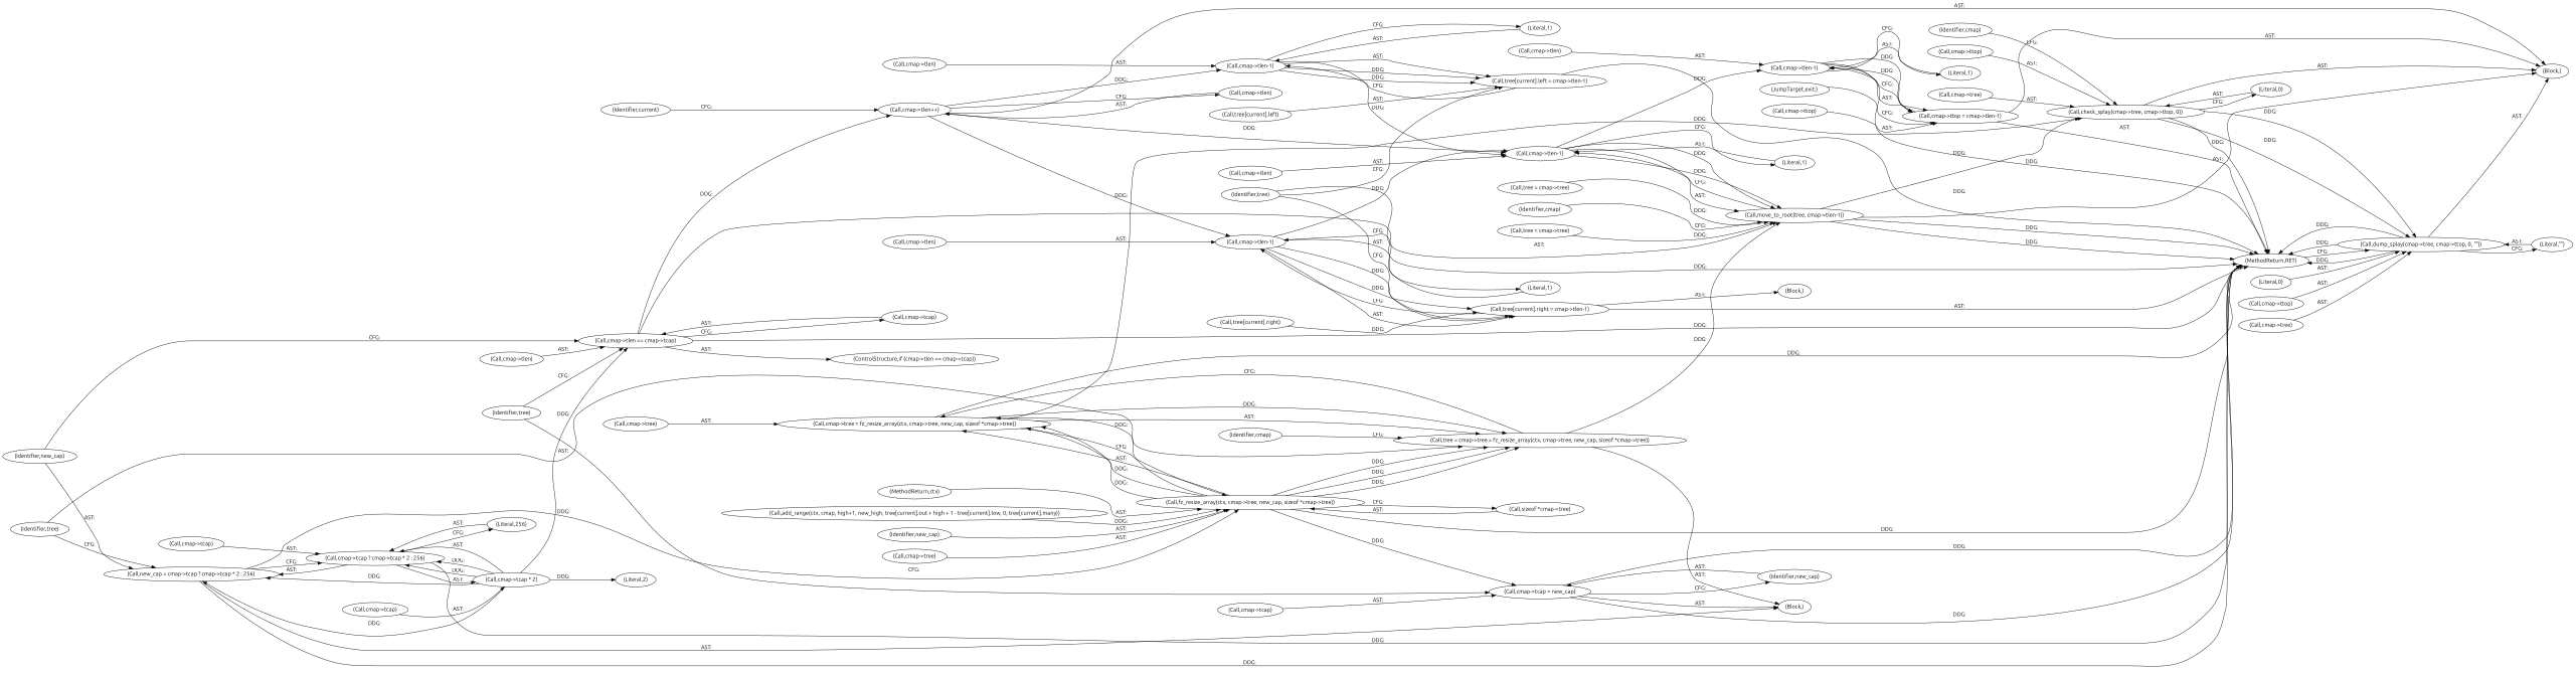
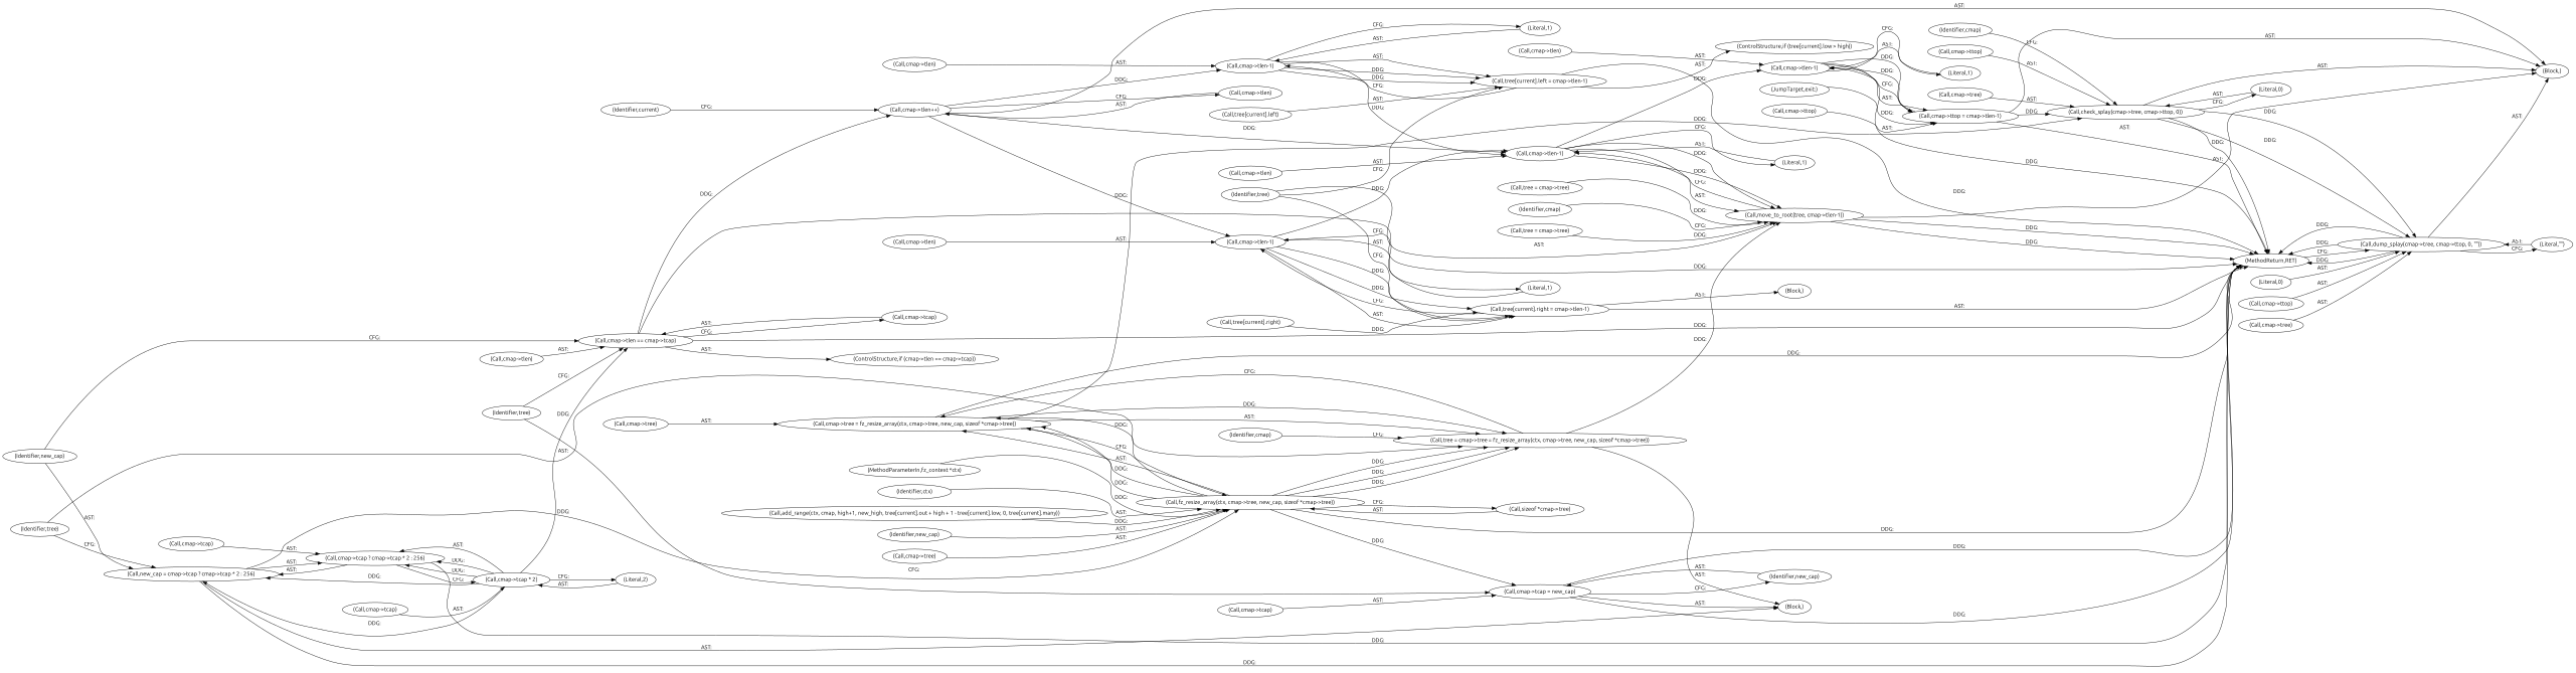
  digraph {
    fontname=Ubuntu
    rankdir=LR
    node [fontname=Ubuntu]
    edge [fontname=Ubuntu]
    n1 [label="(Call,cmap->tlen == cmap->tcap)"]
    n2 [label="(Call,cmap->tlen++)"]
    n3 [label="(Call,cmap->tcap)"]
    n4 [label="(ControlStructure,if (cmap->tlen == cmap->tcap))"]
    n5 [label="(MethodReturn,RET)"]
    n6 [label="(Call,cmap->tcap * 2)"]
    n7 [label="(Call,new_cap = cmap->tcap ? cmap->tcap * 2 : 256)"]
    n8 [label="(Call,cmap->tcap ? cmap->tcap * 2 : 256)"]
    n9 [label="(Literal,2)"]
    n10 [label="(Call,cmap->tlen-1)"]
    n11 [label="(Block,)"]
    n12 [label="(Call,cmap->tlen-1)"]
    n13 [label="(Call,cmap->tlen-1)"]
    n14 [label="(Call,cmap->tlen)"]
    n15 [label="(Call,dump_splay(cmap->tree, cmap->ttop, 0, \"\"))"]
    n16 [label="(Call,fz_resize_array(ctx, cmap->tree, new_cap, sizeof *cmap->tree))"]
    n17 [label="(Block,)"]
-   n18 [label="(Literal,256)"]
    n19 [label="(Call,tree = cmap->tree = fz_resize_array(ctx, cmap->tree, new_cap, sizeof *cmap->tree))"]
    n20 [label="(Call,cmap->tree = fz_resize_array(ctx, cmap->tree, new_cap, sizeof *cmap->tree))"]
    n21 [label="(Call,cmap->tcap = new_cap)"]
    n22 [label="(Call,sizeof *cmap->tree)"]
    n23 [label="(Call,move_to_root(tree, cmap->tlen-1))"]
    n24 [label="(Call,check_splay(cmap->tree, cmap->ttop, 0))"]
    n25 [label="(Identifier,new_cap)"]
    n26 [label="(Call,cmap->tlen-1)"]
    n27 [label="(Literal,1)"]
    n28 [label="(Literal,0)"]
    n29 [label="(Literal,\"\")"]
    n30 [label="(Call,tree[current].left = cmap->tlen-1)"]
    n31 [label="(Literal,1)"]
    n32 [label="(Call,tree[current].right = cmap->tlen-1)"]
    n33 [label="(Literal,1)"]
+   n34 [label="(ControlStructure,if (tree[current].low > high))"]
    n35 [label="(Call,cmap->ttop = cmap->tlen-1)"]
    n36 [label="(Literal,1)"]
    n37 [label="(Block,)"]
    n38 [label="(Identifier,cmap)"]
    n39 [label="(Identifier,new_cap)"]
    n40 [label="(Call,cmap->tcap)"]
    n41 [label="(Call,cmap->ttop)"]
    n42 [label="(Call,cmap->tcap)"]
    n43 [label="(Identifier,tree)"]
    n44 [label="(JumpTarget,exit:)"]
-   n45 [label="(MethodReturn,ctx)"]
+   n45 [label="(Identifier,ctx)"]
    n46 [label="(Call,cmap->tlen)"]
    n47 [label="(Call,tree = cmap->tree)"]
    n48 [label="(Call,tree[current].right)"]
    n49 [label="(Call,tree[current].left)"]
    n50 [label="(Call,cmap->tlen)"]
    n51 [label="(Literal,0)"]
    n52 [label="(Call,cmap->ttop)"]
    n53 [label="(Call,cmap->ttop)"]
    n54 [label="(Call,cmap->tlen)"]
    n55 [label="(Identifier,cmap)"]
    n56 [label="(Call,cmap->tree)"]
    n57 [label="(Call,cmap->tree)"]
+   n58 [label="(MethodParameterIn,fz_context *ctx)"]
    n59 [label="(Identifier,current)"]
    n60 [label="(Identifier,cmap)"]
    n61 [label="(Call,cmap->tlen)"]
    n62 [label="(Call,tree = cmap->tree)"]
    n63 [label="(Call,add_range(ctx, cmap, high+1, new_high, tree[current].out + high + 1 - tree[current].low, 0, tree[current].many))"]
    n64 [label="(Identifier,new_cap)"]
    n65 [label="(Call,cmap->tlen)"]
    n66 [label="(Identifier,tree)"]
    n67 [label="(Identifier,tree)"]
    n68 [label="(Call,cmap->tree)"]
    n69 [label="(Call,cmap->tree)"]
    n70 [label="(Call,cmap->tcap)"]
    n1 -> n2 [label="DDG: "]
    n1 -> n3 [label="CFG: "]
    n1 -> n4 [label="AST: "]
    n1 -> n5 [label="DDG: "]
    n1 -> n5 [label="DDG: "]
    n2 -> n10 [label="DDG: "]
    n2 -> n11 [label="AST: "]
    n2 -> n12 [label="DDG: "]
    n2 -> n13 [label="DDG: "]
    n2 -> n14 [label="CFG: "]
    n3 -> n1 [label="AST: "]
    n5 -> n15 [label="CFG: "]
    n6 -> n1 [label="DDG: "]
    n6 -> n7 [label="DDG: "]
    n6 -> n7 [label="DDG: "]
    n6 -> n8 [label="AST: "]
    n6 -> n8 [label="DDG: "]
    n6 -> n8 [label="DDG: "]
-   n6 -> n9 [label="DDG: "]
+   n6 -> n9 [label="CFG: "]
    n7 -> n5 [label="DDG: "]
-   n7 -> n8 [label="CFG: "]
+   n7 -> n8 [label="AST: "]
    n7 -> n16 [label="DDG: "]
    n7 -> n17 [label="AST: "]
    n8 -> n5 [label="DDG: "]
-   n8 -> n6 [label="AST: "]
+   n8 -> n6 [label="CFG: "]
    n8 -> n7 [label="AST: "]
-   n8 -> n18 [label="CFG: "]
+   n9 -> n6 [label="AST: "]
    n10 -> n23 [label="AST: "]
    n10 -> n23 [label="DDG: "]
    n10 -> n23 [label="DDG: "]
    n10 -> n26 [label="DDG: "]
    n10 -> n27 [label="CFG: "]
    n12 -> n10 [label="DDG: "]
    n12 -> n30 [label="AST: "]
    n12 -> n30 [label="DDG: "]
    n12 -> n30 [label="DDG: "]
    n12 -> n31 [label="CFG: "]
    n13 -> n10 [label="DDG: "]
    n13 -> n32 [label="AST: "]
    n13 -> n32 [label="DDG: "]
    n13 -> n32 [label="DDG: "]
    n13 -> n33 [label="CFG: "]
    n14 -> n2 [label="AST: "]
    n15 -> n5 [label="DDG: "]
    n15 -> n5 [label="DDG: "]
    n15 -> n5 [label="DDG: "]
    n15 -> n11 [label="AST: "]
    n15 -> n29 [label="CFG: "]
    n16 -> n5 [label="DDG: "]
    n16 -> n19 [label="DDG: "]
    n16 -> n19 [label="DDG: "]
    n16 -> n19 [label="DDG: "]
    n16 -> n20 [label="AST: "]
    n16 -> n20 [label="DDG: "]
    n16 -> n20 [label="DDG: "]
    n16 -> n20 [label="DDG: "]
    n16 -> n21 [label="DDG: "]
    n16 -> n22 [label="CFG: "]
-   n18 -> n8 [label="AST: "]
    n19 -> n17 [label="AST: "]
    n19 -> n20 [label="CFG: "]
    n19 -> n23 [label="DDG: "]
    n20 -> n5 [label="DDG: "]
    n20 -> n16 [label="CFG: "]
    n20 -> n19 [label="AST: "]
    n20 -> n19 [label="DDG: "]
    n20 -> n24 [label="DDG: "]
    n21 -> n5 [label="DDG: "]
    n21 -> n5 [label="DDG: "]
    n21 -> n17 [label="AST: "]
    n21 -> n25 [label="CFG: "]
    n22 -> n16 [label="AST: "]
    n23 -> n5 [label="DDG: "]
    n23 -> n5 [label="DDG: "]
    n23 -> n10 [label="CFG: "]
    n23 -> n11 [label="AST: "]
    n24 -> n5 [label="DDG: "]
    n24 -> n11 [label="AST: "]
    n24 -> n15 [label="DDG: "]
    n24 -> n15 [label="DDG: "]
    n24 -> n28 [label="CFG: "]
    n25 -> n21 [label="AST: "]
    n26 -> n5 [label="DDG: "]
    n26 -> n35 [label="AST: "]
    n26 -> n35 [label="DDG: "]
    n26 -> n35 [label="DDG: "]
    n26 -> n36 [label="CFG: "]
    n27 -> n10 [label="AST: "]
    n28 -> n24 [label="AST: "]
    n29 -> n15 [label="AST: "]
    n30 -> n5 [label="DDG: "]
    n30 -> n12 [label="CFG: "]
+   n30 -> n34 [label="AST: "]
    n31 -> n12 [label="AST: "]
    n32 -> n5 [label="AST: "]
    n32 -> n13 [label="CFG: "]
    n32 -> n37 [label="AST: "]
    n33 -> n13 [label="AST: "]
    n35 -> n5 [label="AST: "]
    n35 -> n11 [label="AST: "]
-   n23 -> n24 [label="DDG: "]
+   n35 -> n24 [label="DDG: "]
    n35 -> n26 [label="CFG: "]
    n36 -> n26 [label="AST: "]
    n38 -> n24 [label="CFG: "]
    n39 -> n16 [label="AST: "]
    n40 -> n8 [label="AST: "]
    n41 -> n35 [label="AST: "]
    n42 -> n6 [label="AST: "]
    n43 -> n1 [label="CFG: "]
    n43 -> n21 [label="CFG: "]
-   n44 -> n35 [label="CFG: "]
+   n44 -> n35 [label="DDG: "]
    n45 -> n16 [label="AST: "]
    n46 -> n10 [label="AST: "]
    n47 -> n23 [label="DDG: "]
    n48 -> n32 [label="DDG: "]
    n49 -> n30 [label="AST: "]
    n50 -> n1 [label="AST: "]
    n51 -> n15 [label="AST: "]
    n52 -> n24 [label="AST: "]
    n53 -> n15 [label="AST: "]
    n54 -> n12 [label="AST: "]
    n55 -> n19 [label="CFG: "]
    n56 -> n20 [label="AST: "]
    n57 -> n16 [label="AST: "]
+   n58 -> n16 [label="DDG: "]
    n59 -> n2 [label="CFG: "]
    n60 -> n23 [label="CFG: "]
    n61 -> n26 [label="AST: "]
    n62 -> n23 [label="DDG: "]
    n63 -> n16 [label="DDG: "]
    n64 -> n1 [label="CFG: "]
    n64 -> n7 [label="AST: "]
    n65 -> n13 [label="AST: "]
    n66 -> n23 [label="AST: "]
    n66 -> n30 [label="CFG: "]
    n66 -> n32 [label="CFG: "]
    n67 -> n7 [label="CFG: "]
    n67 -> n19 [label="AST: "]
    n68 -> n24 [label="AST: "]
    n69 -> n15 [label="AST: "]
    n70 -> n21 [label="AST: "]
  }
